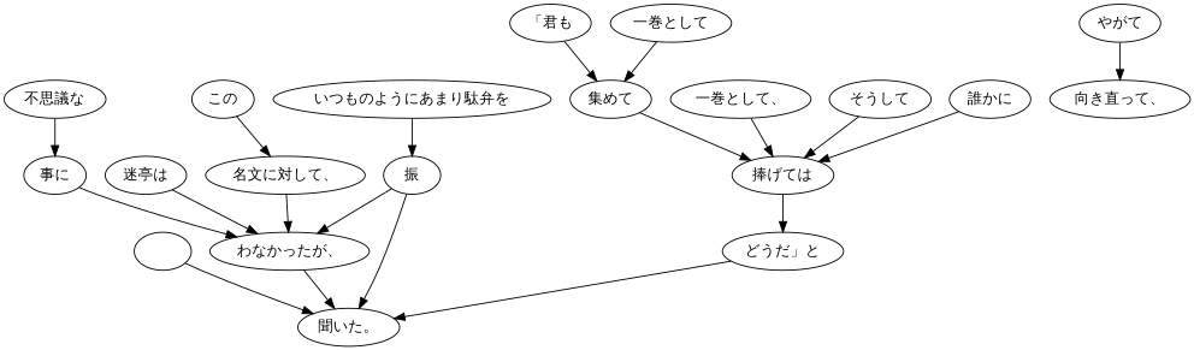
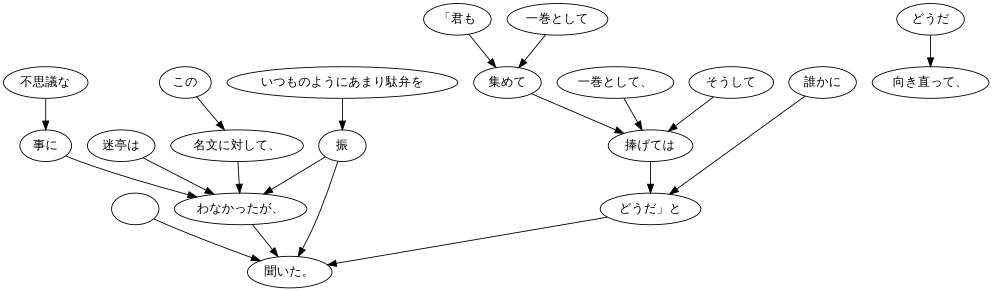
  digraph {
    fontname=Lato
    node [fontname=Lato]
    edge [fontname=Lato]
    n1 [label="　"]
    n2 [label="聞いた。"]
    n3 [label="不思議な"]
    n4 [label="事に"]
    n5 [label="わなかったが、"]
    n6 [label="迷亭は"]
    n7 [label="この"]
    n8 [label="名文に対して、"]
    n9 [label="いつものようにあまり駄弁を"]
    n10 [label="振"]
-   n11 [label="やがて"]
+   n11 [label="どうだ"]
    n12 [label="向き直って、"]
    n13 [label="「君も"]
    n14 [label="集めて"]
    n15 [label="捧げては"]
    n16 [label="一巻として"]
    n17 [label="どうだ」と"]
    n18 [label="一巻として、"]
    n19 [label="そうして"]
    n20 [label="誰かに"]
    n1 -> n2
    n3 -> n4
    n4 -> n5
    n5 -> n2
    n6 -> n5
    n7 -> n8
    n8 -> n5
    n9 -> n10
    n10 -> n2
    n10 -> n5
    n11 -> n12
    n13 -> n14
    n14 -> n15
    n15 -> n17
    n16 -> n14
    n17 -> n2
    n18 -> n15
    n19 -> n15
-   n20 -> n15
+   n20 -> n17
  }
